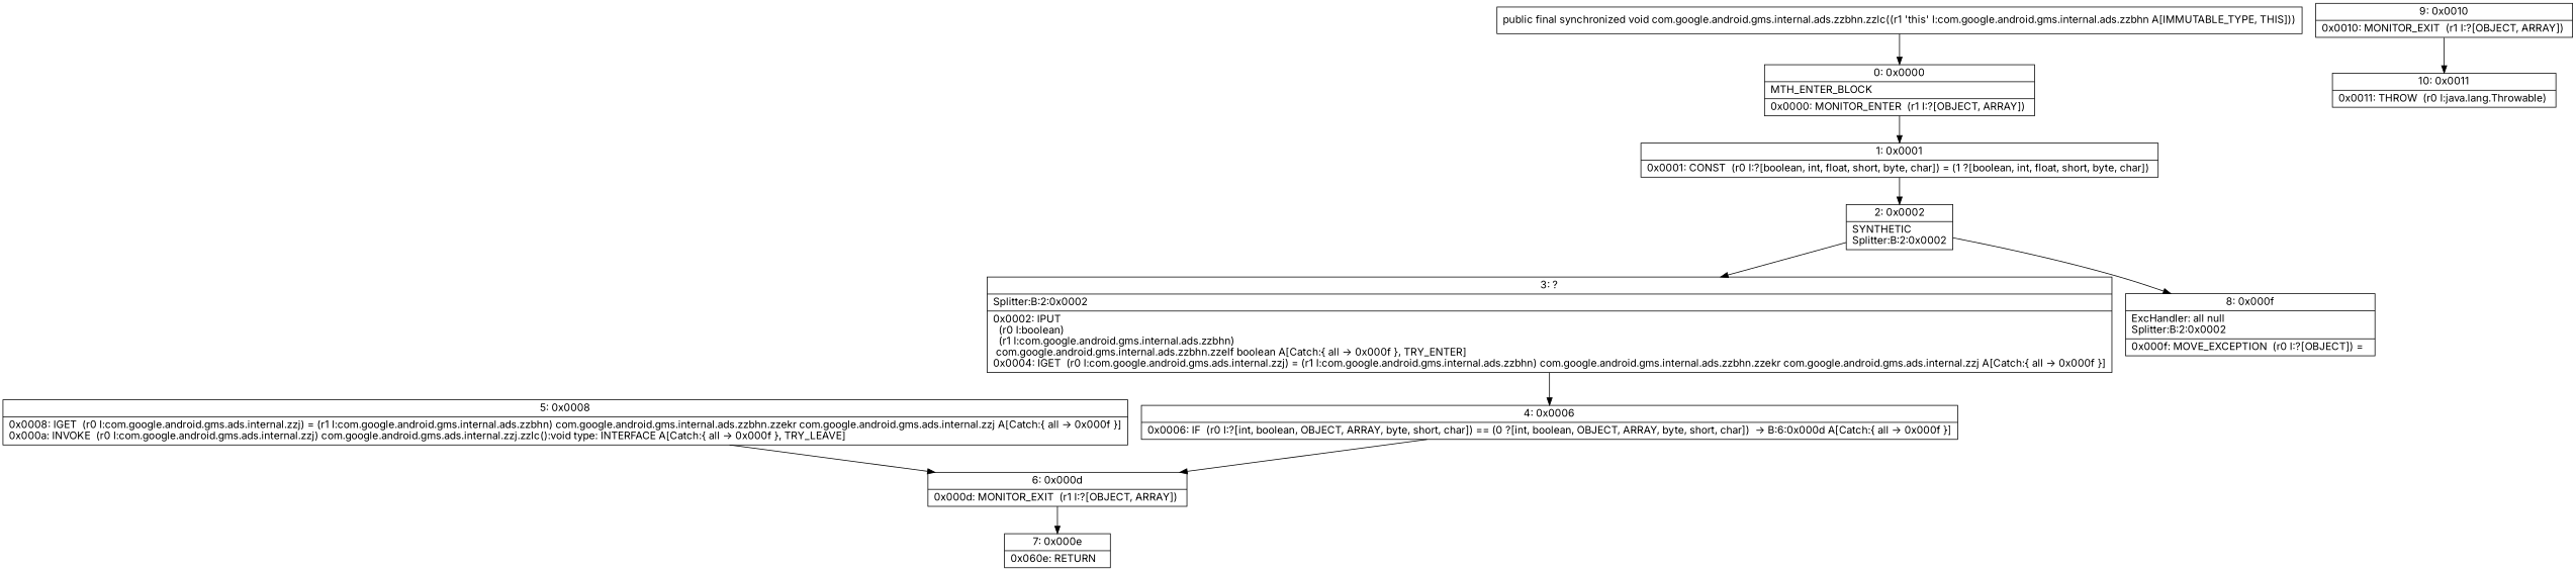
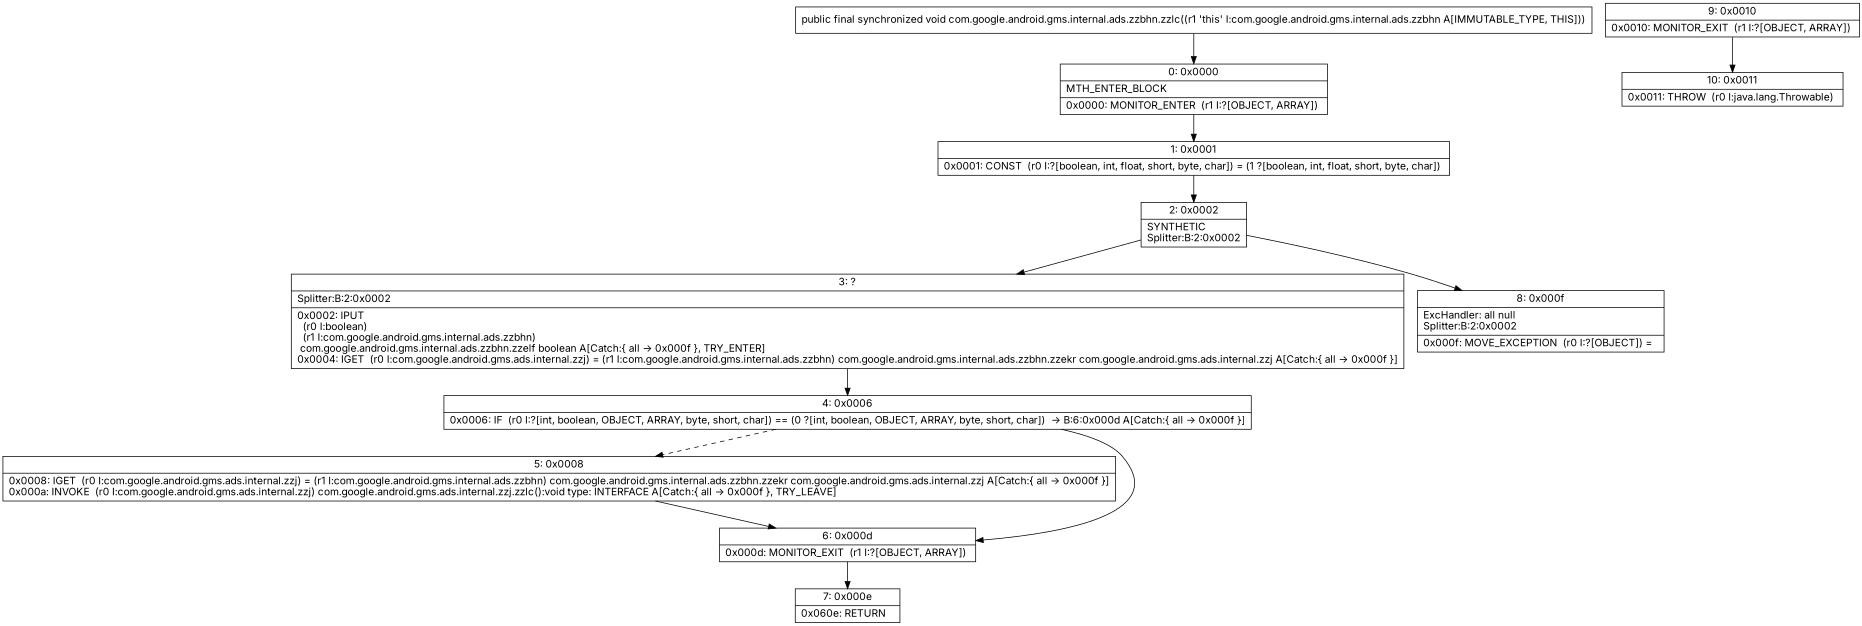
  digraph {
    fontname=Inter
    node [fontname=Inter shape=record]
    edge [fontname=Inter]
    n1 [label="{0\:\ 0x0000|MTH_ENTER_BLOCK\l|0x0000: MONITOR_ENTER  (r1 I:?[OBJECT, ARRAY]) \l}"]
    n2 [label="{1\:\ 0x0001|0x0001: CONST  (r0 I:?[boolean, int, float, short, byte, char]) = (1 ?[boolean, int, float, short, byte, char]) \l}"]
    n3 [label="{2\:\ 0x0002|SYNTHETIC\lSplitter:B:2:0x0002\l}"]
    n4 [label="{3\:\ ?|Splitter:B:2:0x0002\l|0x0002: IPUT  \l  (r0 I:boolean)\l  (r1 I:com.google.android.gms.internal.ads.zzbhn)\l com.google.android.gms.internal.ads.zzbhn.zzelf boolean A[Catch:\{ all \-\> 0x000f \}, TRY_ENTER]\l0x0004: IGET  (r0 I:com.google.android.gms.ads.internal.zzj) = (r1 I:com.google.android.gms.internal.ads.zzbhn) com.google.android.gms.internal.ads.zzbhn.zzekr com.google.android.gms.ads.internal.zzj A[Catch:\{ all \-\> 0x000f \}]\l}"]
    n5 [label="{8\:\ 0x000f|ExcHandler: all null\lSplitter:B:2:0x0002\l|0x000f: MOVE_EXCEPTION  (r0 I:?[OBJECT]) =  \l}"]
    n6 [label="{4\:\ 0x0006|0x0006: IF  (r0 I:?[int, boolean, OBJECT, ARRAY, byte, short, char]) == (0 ?[int, boolean, OBJECT, ARRAY, byte, short, char])  \-\> B:6:0x000d A[Catch:\{ all \-\> 0x000f \}]\l}"]
    n7 [label="{5\:\ 0x0008|0x0008: IGET  (r0 I:com.google.android.gms.ads.internal.zzj) = (r1 I:com.google.android.gms.internal.ads.zzbhn) com.google.android.gms.internal.ads.zzbhn.zzekr com.google.android.gms.ads.internal.zzj A[Catch:\{ all \-\> 0x000f \}]\l0x000a: INVOKE  (r0 I:com.google.android.gms.ads.internal.zzj) com.google.android.gms.ads.internal.zzj.zzlc():void type: INTERFACE A[Catch:\{ all \-\> 0x000f \}, TRY_LEAVE]\l}"]
    n8 [label="{6\:\ 0x000d|0x000d: MONITOR_EXIT  (r1 I:?[OBJECT, ARRAY]) \l}"]
    n9 [label="{7\:\ 0x000e|0x060e: RETURN   \l}"]
    n10 [label="{9\:\ 0x0010|0x0010: MONITOR_EXIT  (r1 I:?[OBJECT, ARRAY]) \l}"]
    n11 [label="{10\:\ 0x0011|0x0011: THROW  (r0 I:java.lang.Throwable) \l}"]
    n12 [label="{public final synchronized void com.google.android.gms.internal.ads.zzbhn.zzlc((r1 'this' I:com.google.android.gms.internal.ads.zzbhn A[IMMUTABLE_TYPE, THIS])) }"]
    n1 -> n2
    n2 -> n3
    n3 -> n4
    n3 -> n5
    n4 -> n6
+   n6 -> n7 [style=dashed]
    n6 -> n8
    n7 -> n8
    n8 -> n9
    n10 -> n11
    n12 -> n1
  }
